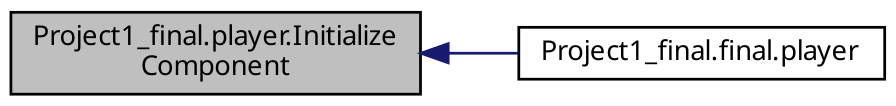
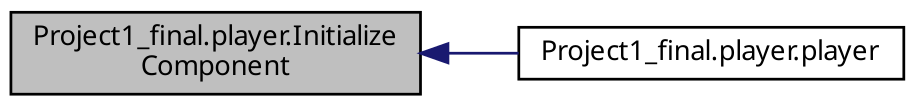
  digraph {
    rankdir=LR
    fontname="Noto Sans"
    node [color=black fontname="Noto Sans" fontsize=10 shape=record style=filled]
    n1 [fillcolor=grey75 fontcolor=black height=0.2 label="Project1_final.player.Initialize\lComponent" width=0.4]
-   n2 [fillcolor=white height=0.2 label="Project1_final.final.player" width=0.4]
+   n2 [fillcolor=white height=0.2 label="Project1_final.player.player" width=0.4]
    n1 -> n2 [color=midnightblue dir=back fontname="Noto Sans" fontsize=10 labelfontname=Helvetica labelfontsize=10 style=solid]
  }
